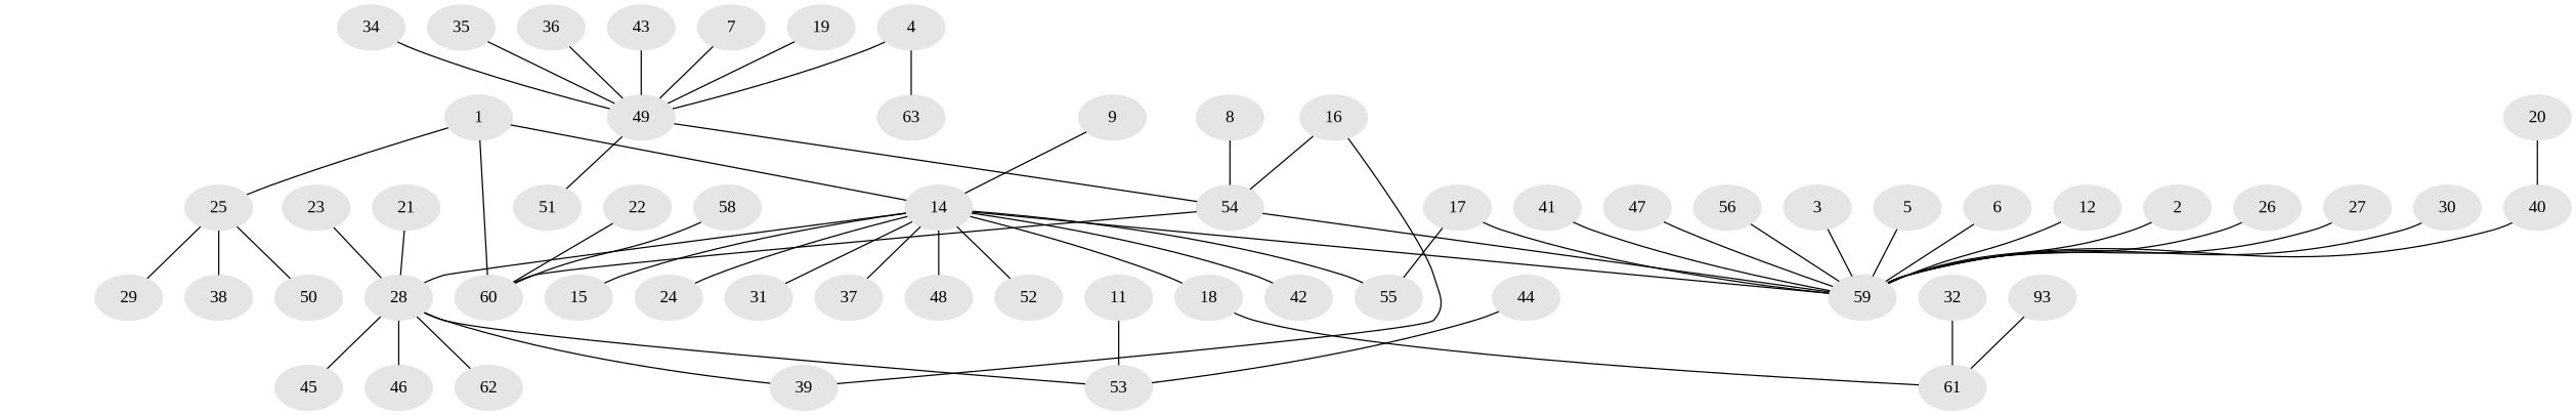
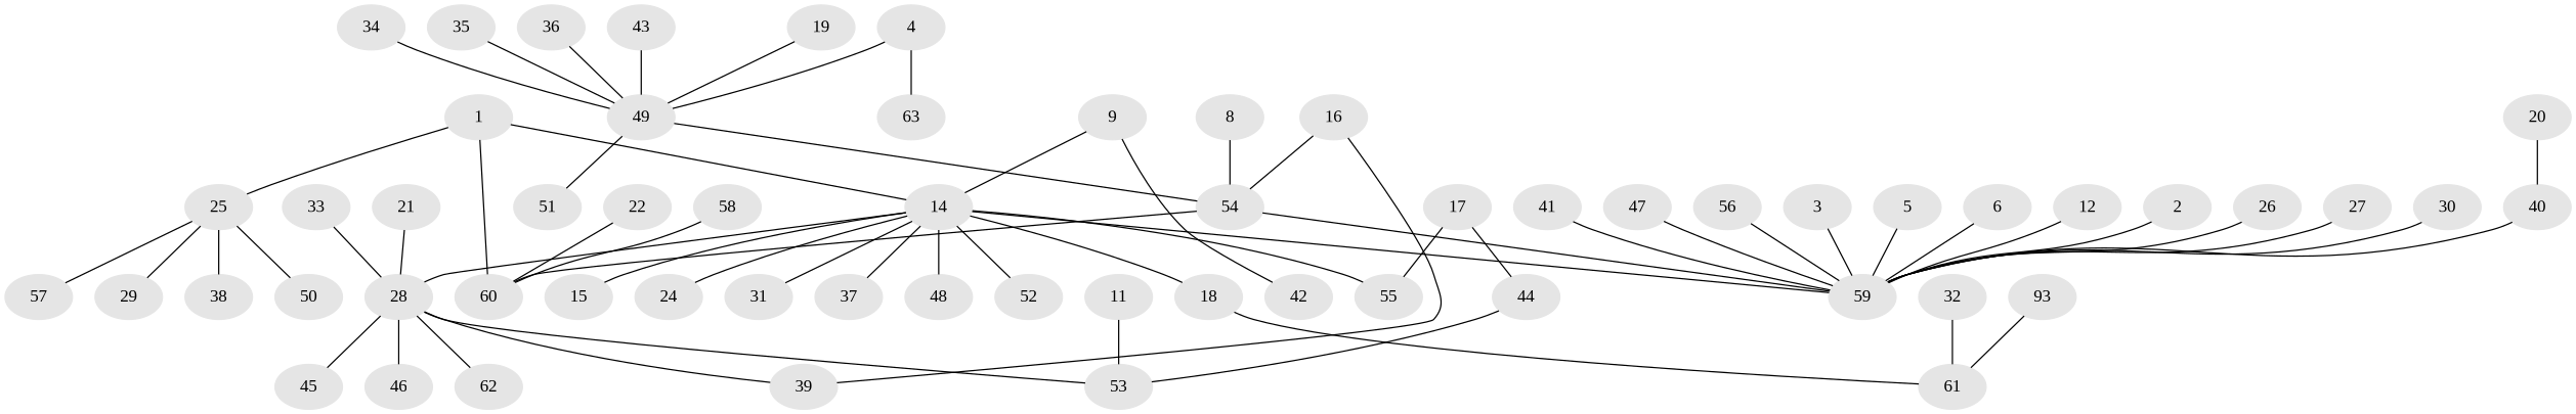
  graph {
    fontname="Liberation Serif"
    node [color=gray90 fontname="Liberation Serif" style=filled]
    edge [fontname="Liberation Serif" weight=1.0]
    1
    14
    25
    60
    59
    15
    18
    24
    28
    31
    37
    42
    48
    52
    55
    29
    38
    50
+   57
    2
    3
    4
    49
    63
    54
    51
    5
    6
-   7
    8
    9
    11
    53
    12
    61
    39
    45
    46
    62
    16
    17
    19
    20
    40
    21
    22
-   23
+   23 [label=33]
    26
    27
    30
    32
    n52 [label=93]
    34
    35
    36
    41
    43
    44
    47
    56
    58
    1 -- 14
    1 -- 25
    1 -- 60
    14 -- 59
    14 -- 15
    14 -- 18
    14 -- 24
    14 -- 28
    14 -- 31
    14 -- 37
-   14 -- 42
+   9 -- 42
    14 -- 48
    14 -- 52
    14 -- 55
    25 -- 29
    25 -- 38
    25 -- 50
+   25 -- 57
    18 -- 61
    28 -- 53
    28 -- 39
    28 -- 45
    28 -- 46
    28 -- 62
    2 -- 59
    3 -- 59
    4 -- 49
    4 -- 63
    49 -- 54
    49 -- 51
    54 -- 60
    54 -- 59
    5 -- 59
    6 -- 59
-   7 -- 49
    8 -- 54
    9 -- 14
    11 -- 53
    12 -- 59
    16 -- 54
    16 -- 39
-   17 -- 59
+   17 -- 44
    17 -- 55
    19 -- 49
    20 -- 40
    40 -- 59
    21 -- 28
    22 -- 60
    23 -- 28
    26 -- 59
    27 -- 59
    30 -- 59
    32 -- 61
    n52 -- 61
    34 -- 49
    35 -- 49
    36 -- 49
    41 -- 59
    43 -- 49
    44 -- 53
    47 -- 59
    56 -- 59
    58 -- 60
  }
